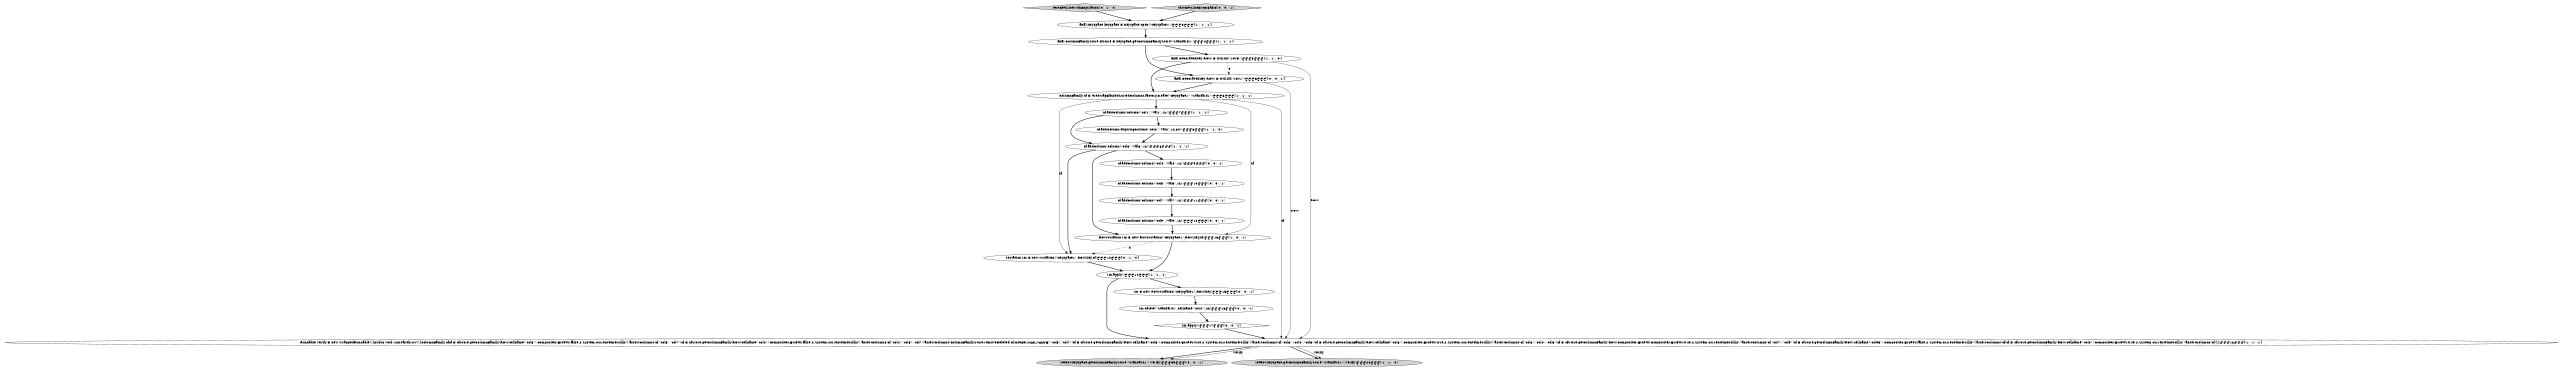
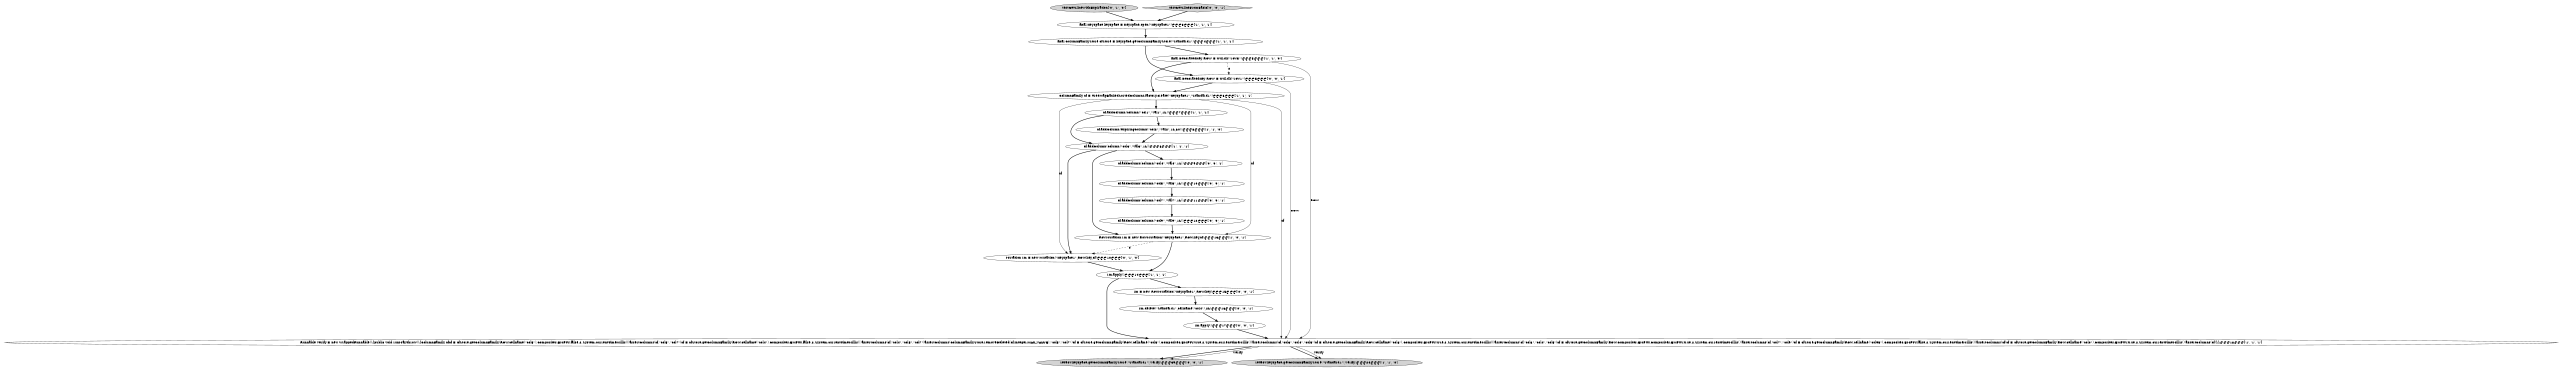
  digraph {
    node [fillcolor=white shape=ellipse style=filled]
    edge [style=bold]
    n1 [label="final DecoratedKey ROW = Util.dk(\"row1\")@@@5@@@['0', '0', '1']"]
    n2 [label="Runnable verify = new WrappedRunnable(){public void runMayThrow(){ColumnFamily cfcf = cfStore.getColumnFamily(ROW,cellname(\"col5\"),Composites.EMPTY,false,2,System.currentTimeMillis())assertColumns(cf,\"col5\",\"col7\")cf = cfStore.getColumnFamily(ROW,cellname(\"col4\"),Composites.EMPTY,false,2,System.currentTimeMillis())assertColumns(cf,\"col4\",\"col5\",\"col7\")assertColumns(ColumnFamilyStore.removeDeleted(cf,Integer.MAX_VALUE),\"col5\",\"col7\")cf = cfStore.getColumnFamily(ROW,cellname(\"col5\"),Composites.EMPTY,true,2,System.currentTimeMillis())assertColumns(cf,\"col3\",\"col4\",\"col5\")cf = cfStore.getColumnFamily(ROW,cellname(\"col6\"),Composites.EMPTY,true,2,System.currentTimeMillis())assertColumns(cf,\"col3\",\"col4\",\"col5\")cf = cfStore.getColumnFamily(ROW,Composites.EMPTY,Composites.EMPTY,true,2,System.currentTimeMillis())assertColumns(cf,\"col7\",\"col9\")cf = cfStore.getColumnFamily(ROW,cellname(\"col95\"),Composites.EMPTY,false,2,System.currentTimeMillis())assertColumns(cf)cf = cfStore.getColumnFamily(ROW,cellname(\"col0\"),Composites.EMPTY,true,2,System.currentTimeMillis())assertColumns(cf)}}@@@18@@@['1', '1', '1']"]
    n3 [label="ColumnFamily cf = TreeMapBackedSortedColumns.factory.create(\"Keyspace1\",\"Standard1\")@@@6@@@['1', '1', '1']"]
    n4 [fillcolor=lightgray label="reTest(keyspace.getColumnFamilyStore(\"Standard1\"),verify)@@@39@@@['0', '0', '1']"]
    n5 [fillcolor=lightgray label="reTest(keyspace.getColumnFamilyStore(\"Standard1\"),verify)@@@24@@@['1', '1', '0']"]
    n6 [label="Mutation rm = new Mutation(\"Keyspace1\",ROW.key,cf)@@@10@@@['0', '1', '0']"]
    n7 [label="RowMutation rm = new RowMutation(\"Keyspace1\",ROW.key,cf)@@@13@@@['1', '0', '1']"]
    n8 [label="cf.addColumn(column(\"col1\",\"val1\",1L))@@@7@@@['1', '1', '1']"]
    n9 [label="final Keyspace keyspace = Keyspace.open(\"Keyspace1\")@@@3@@@['1', '1', '1']"]
    n10 [label="final ColumnFamilyStore cfStore = keyspace.getColumnFamilyStore(\"Standard1\")@@@4@@@['1', '1', '1']"]
    n11 [label="final DecoratedKey ROW = Util.dk(\"row5\")@@@5@@@['1', '1', '0']"]
    n12 [label="rm.apply()@@@14@@@['1', '1', '1']"]
    n13 [label="rm = new RowMutation(\"Keyspace1\",ROW.key)@@@15@@@['0', '0', '1']"]
    n14 [label="cf.addColumn(column(\"col5\",\"val5\",1L))@@@10@@@['0', '0', '1']"]
    n15 [label="cf.addColumn(column(\"col7\",\"val7\",1L))@@@11@@@['0', '0', '1']"]
    n16 [label="cf.addColumn(column(\"col9\",\"val9\",1L))@@@12@@@['0', '0', '1']"]
    n17 [label="cf.addColumn(column(\"col3\",\"val3\",1L))@@@8@@@['1', '1', '1']"]
    n18 [label="cf.addColumn(column(\"col4\",\"val4\",1L))@@@9@@@['0', '0', '1']"]
-   n19 [label="rm.apply()@@@17@@@['0', '0', '1']" shape=diamond]
+   n19 [label="rm.apply()@@@17@@@['0', '0', '1']"]
    n20 [label="rm.delete(\"Standard1\",cellname(\"col4\"),2L)@@@16@@@['0', '0', '1']"]
    n21 [label="cf.addColumn(expiringColumn(\"col2\",\"val2\",1L,60))@@@8@@@['1', '1', '0']"]
-   n22 [fillcolor=lightgray label="testGetSliceWithExpiration['0', '1', '0']" shape=diamond]
+   n22 [fillcolor=lightgray label="testGetSliceWithExpiration['0', '1', '0']"]
    n23 [fillcolor=lightgray label="testGetSliceFromBasic['0', '0', '1']" shape=diamond]
    n1 -> n2 [label=ROW style=solid]
    n1 -> n3
    n2 -> n4
    n2 -> n4 [label=verify style=solid]
    n2 -> n5
    n2 -> n5 [label=verify style=solid]
    n3 -> n2 [label=cf style=solid]
    n3 -> n6 [label=cf style=solid]
    n3 -> n7 [label=cf style=solid]
    n3 -> n8
    n6 -> n12
    n7 -> n6 [label=0 style=dashed]
    n7 -> n12
    n8 -> n17
    n8 -> n21
    n9 -> n10
    n10 -> n1
    n10 -> n11
    n11 -> n1 [label=0 style=dashed]
    n11 -> n2 [label=ROW style=solid]
    n11 -> n3
    n12 -> n2
    n12 -> n13
    n13 -> n20
    n14 -> n15
    n15 -> n16
    n16 -> n7
    n17 -> n6
    n17 -> n7
    n17 -> n18
    n18 -> n14
    n19 -> n2
    n20 -> n19
    n21 -> n17
    n22 -> n9
    n23 -> n9
  }
